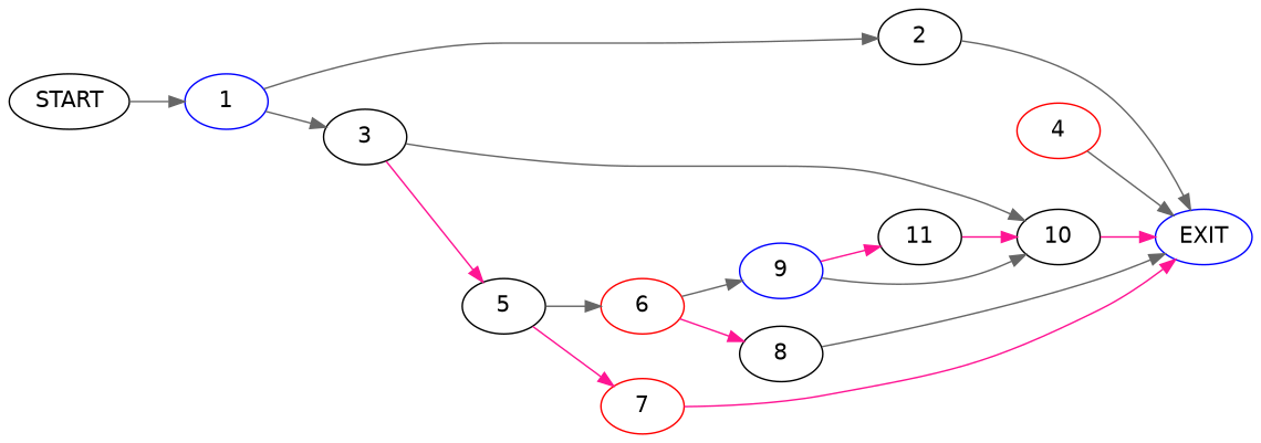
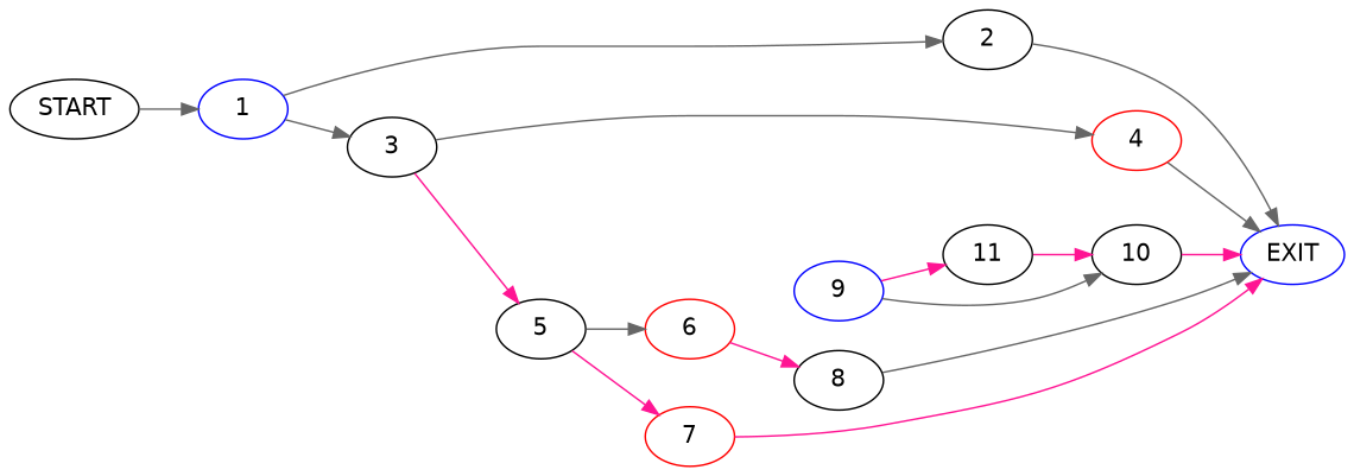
  digraph {
    fontname="DejaVu Sans"
    rankdir=LR
    node [color=black fontname="DejaVu Sans"]
    edge [color=gray40 fontname="DejaVu Sans"]
    n1 [label=START]
    1 [color=blue]
    2
    3
    n5 [color=blue label=EXIT]
    4 [color=red]
    5
    6 [color=red]
    7 [color=red]
    8
    9 [color=blue]
    10
    11
    n1 -> 1
    1 -> 2
    1 -> 3
    2 -> n5
-   3 -> 10
+   3 -> 4
    3 -> 5 [color=deeppink]
    4 -> n5
    5 -> 6
    5 -> 7 [color=deeppink]
    6 -> 8 [color=deeppink]
-   6 -> 9
    7 -> n5 [color=deeppink]
    8 -> n5
    9 -> 10
    9 -> 11 [color=deeppink]
    10 -> n5 [color=deeppink]
    11 -> 10 [color=deeppink]
  }
